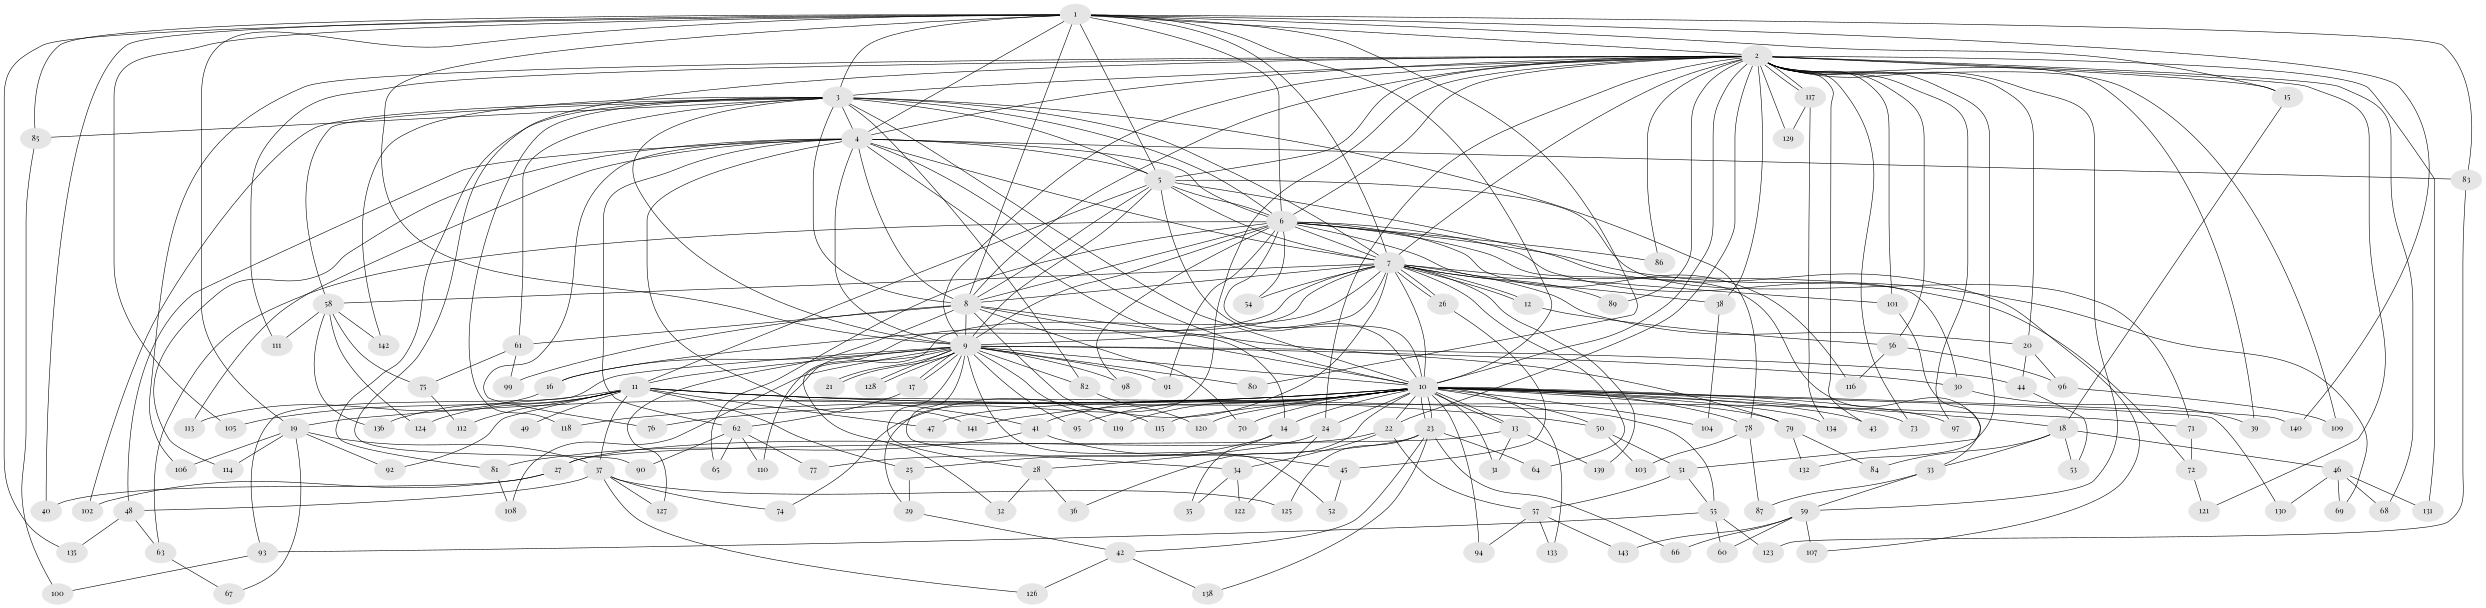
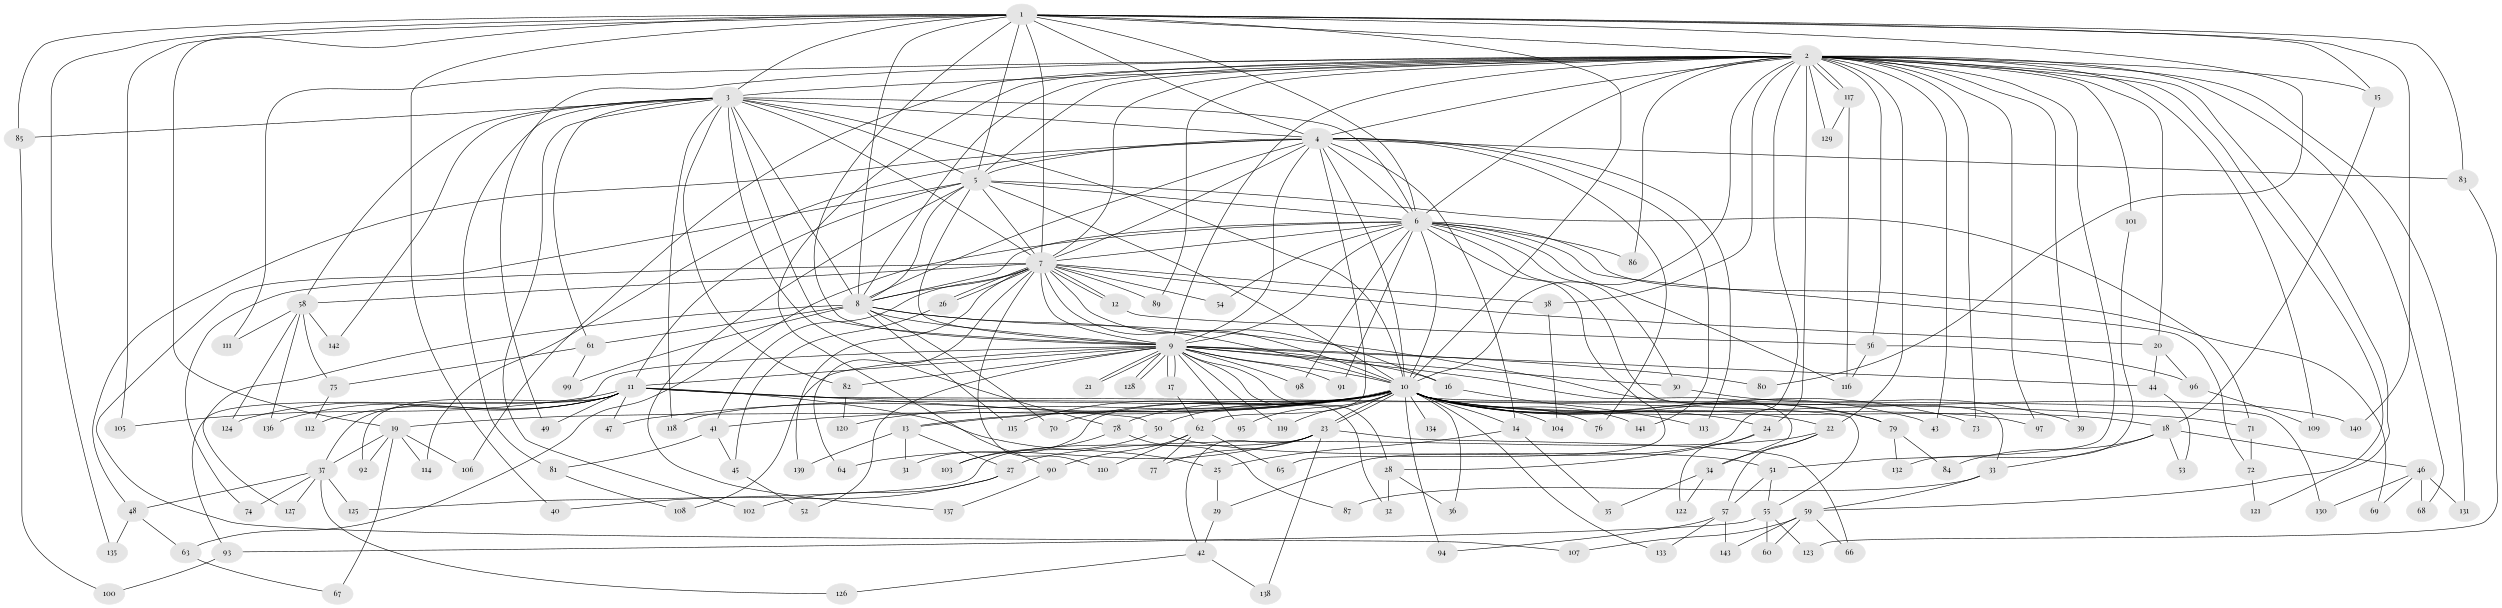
  graph {
    fontname="Playfair Display"
    node [color=gray90 fontname="Playfair Display" style=filled]
    edge [fontname="Playfair Display"]
    1
    2
    3
    4
    5
    6
    7
    8
    9
    10
    15
    19
    40
    80
    83
    85
    105
    135
    140
    20
    22
    24
    29
    38
    39
    43
    49
    51
    56
    59
    68
    73
    86
    89
    90
    97
    101
    106
    109
    111
    117
    121
    129
    131
    58
    61
    78
    81
    82
    102
    118
    142
    14
    48
    62
    76
    113
    114
    141
    11
    71
    107
+   137
    30
    33
    54
    63
    65
    69
    72
    91
    98
    116
    12
    16
    26
    41
    64
    74
    110
    139
    70
    79
    99
    115
    127
    17
    21
    28
    32
    34
    44
    52
    93
    95
    108
    119
    128
    13
    18
    23
    31
    36
    47
    50
    94
    104
    120
    130
    133
    134
    37
    92
    67
    46
    123
    100
    96
    27
    57
    122
    42
    55
    66
    60
    143
    132
    124
    136
    75
    87
    103
    25
    35
    77
    112
    45
    84
    53
    125
    138
    126
    1 -- 2
    1 -- 3
    1 -- 4
    1 -- 5
    1 -- 6
    1 -- 7
    1 -- 8
    1 -- 9
    1 -- 10
    1 -- 15
    1 -- 19
    1 -- 40
    1 -- 80
    1 -- 83
    1 -- 85
    1 -- 105
    1 -- 135
    1 -- 140
    2 -- 3
    2 -- 4
    2 -- 5
    2 -- 6
    2 -- 7
    2 -- 8
    2 -- 9
    2 -- 10
    2 -- 15
    2 -- 20
    2 -- 22
    2 -- 24
    2 -- 29
    2 -- 38
    2 -- 39
    2 -- 43
+   2 -- 49
    2 -- 51
    2 -- 56
    2 -- 59
    2 -- 68
    2 -- 73
    2 -- 86
    2 -- 89
    2 -- 90
    2 -- 97
    2 -- 101
    2 -- 106
    2 -- 109
    2 -- 111
    2 -- 117
    2 -- 117
    2 -- 121
    2 -- 129
    2 -- 131
    3 -- 4
    3 -- 5
    3 -- 6
    3 -- 7
    3 -- 8
    3 -- 9
    3 -- 10
    3 -- 85
    3 -- 58
    3 -- 61
    3 -- 78
    3 -- 81
    3 -- 82
    3 -- 102
    3 -- 118
    3 -- 142
    4 -- 5
    4 -- 6
    4 -- 7
    4 -- 8
    4 -- 9
    4 -- 10
    4 -- 83
    4 -- 14
    4 -- 48
    4 -- 62
    4 -- 76
    4 -- 113
    4 -- 114
    4 -- 141
    5 -- 6
    5 -- 7
    5 -- 8
    5 -- 9
    5 -- 10
    5 -- 11
    5 -- 71
    5 -- 107
+   5 -- 137
    6 -- 7
    6 -- 8
    6 -- 9
    6 -- 10
    6 -- 86
    6 -- 30
    6 -- 33
    6 -- 54
    6 -- 63
    6 -- 65
    6 -- 69
    6 -- 72
    6 -- 91
    6 -- 98
    6 -- 116
    7 -- 8
    7 -- 9
    7 -- 10
    7 -- 20
    7 -- 38
    7 -- 89
-   7 -- 101
    7 -- 58
    7 -- 54
    7 -- 12
    7 -- 12
    7 -- 16
    7 -- 26
    7 -- 26
    7 -- 41
    7 -- 64
    7 -- 74
    7 -- 110
    7 -- 139
    8 -- 9
    8 -- 10
    8 -- 61
    8 -- 70
    8 -- 79
    8 -- 99
    8 -- 115
    8 -- 127
    9 -- 10
    9 -- 80
    9 -- 82
    9 -- 11
    9 -- 30
    9 -- 91
    9 -- 98
    9 -- 16
    9 -- 17
    9 -- 17
    9 -- 21
    9 -- 21
    9 -- 28
    9 -- 32
    9 -- 34
    9 -- 44
    9 -- 52
    9 -- 93
    9 -- 95
    9 -- 108
    9 -- 119
    9 -- 128
    9 -- 128
    10 -- 19
    10 -- 140
    10 -- 22
    10 -- 24
    10 -- 43
    10 -- 73
    10 -- 97
    10 -- 78
    10 -- 118
    10 -- 14
    10 -- 76
    10 -- 141
    10 -- 41
    10 -- 70
    10 -- 79
    10 -- 115
    10 -- 95
    10 -- 119
    10 -- 13
    10 -- 13
    10 -- 18
    10 -- 23
    10 -- 23
    10 -- 31
    10 -- 36
    10 -- 47
    10 -- 50
    10 -- 94
    10 -- 104
    10 -- 120
    10 -- 130
    10 -- 133
    10 -- 134
    15 -- 18
    19 -- 106
    19 -- 114
    19 -- 37
    19 -- 92
    19 -- 67
    83 -- 123
    85 -- 100
    20 -- 44
    20 -- 96
    22 -- 34
    22 -- 27
    22 -- 57
    24 -- 28
    24 -- 122
    29 -- 42
    38 -- 104
    51 -- 57
    51 -- 55
    56 -- 116
    56 -- 96
    59 -- 107
    59 -- 66
    59 -- 60
    59 -- 143
+   90 -- 137
    101 -- 132
    117 -- 129
-   117 -- 134
+   117 -- 116
    58 -- 111
    58 -- 142
    58 -- 124
    58 -- 136
    58 -- 75
    61 -- 99
    61 -- 75
    78 -- 87
    78 -- 103
    81 -- 108
    82 -- 120
    14 -- 25
    14 -- 35
    48 -- 135
    48 -- 63
    62 -- 90
    62 -- 65
    62 -- 110
    62 -- 77
    11 -- 105
    11 -- 49
    11 -- 71
    11 -- 47
    11 -- 50
    11 -- 37
    11 -- 92
    11 -- 55
    11 -- 124
    11 -- 136
    11 -- 25
    11 -- 112
    71 -- 72
    30 -- 39
    33 -- 59
    33 -- 87
    63 -- 67
    72 -- 121
    12 -- 56
    16 -- 113
    26 -- 45
    41 -- 81
    41 -- 45
    79 -- 132
    79 -- 84
    17 -- 62
    28 -- 32
    28 -- 36
    34 -- 122
    34 -- 35
    44 -- 53
    93 -- 100
    13 -- 139
    13 -- 31
    13 -- 27
    18 -- 33
    18 -- 46
    18 -- 84
    18 -- 53
    23 -- 64
    23 -- 42
    23 -- 66
    23 -- 77
    23 -- 125
    23 -- 138
    50 -- 51
    50 -- 103
    37 -- 48
    37 -- 74
    37 -- 127
    37 -- 125
    37 -- 126
    46 -- 68
    46 -- 131
    46 -- 69
    46 -- 130
    96 -- 109
    27 -- 40
    27 -- 102
    57 -- 94
    57 -- 133
    57 -- 143
    42 -- 138
    42 -- 126
    55 -- 93
    55 -- 123
    55 -- 60
    75 -- 112
    25 -- 29
    45 -- 52
  }
